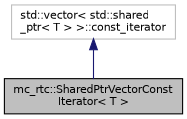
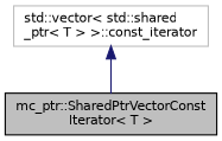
  digraph {
    node [fontname=Helvetica fontsize=10 shape=record style=filled]
-   n1 [color=black fillcolor=grey75 fontcolor=black height=0.2 label="mc_rtc::SharedPtrVectorConst\lIterator\< T \>" width=0.4]
+   n1 [color=black fillcolor=grey75 fontcolor=black height=0.2 label="mc_ptr::SharedPtrVectorConst\lIterator\< T \>" width=0.4]
    n2 [color=grey75 fillcolor=white height=0.2 label="std::vector\< std::shared\l_ptr\< T \> \>::const_iterator" width=0.4]
    n2 -> n1 [color=midnightblue dir=back fontname=Helvetica fontsize=10 labelfontname=Helvetica labelfontsize=10 style=solid]
  }
